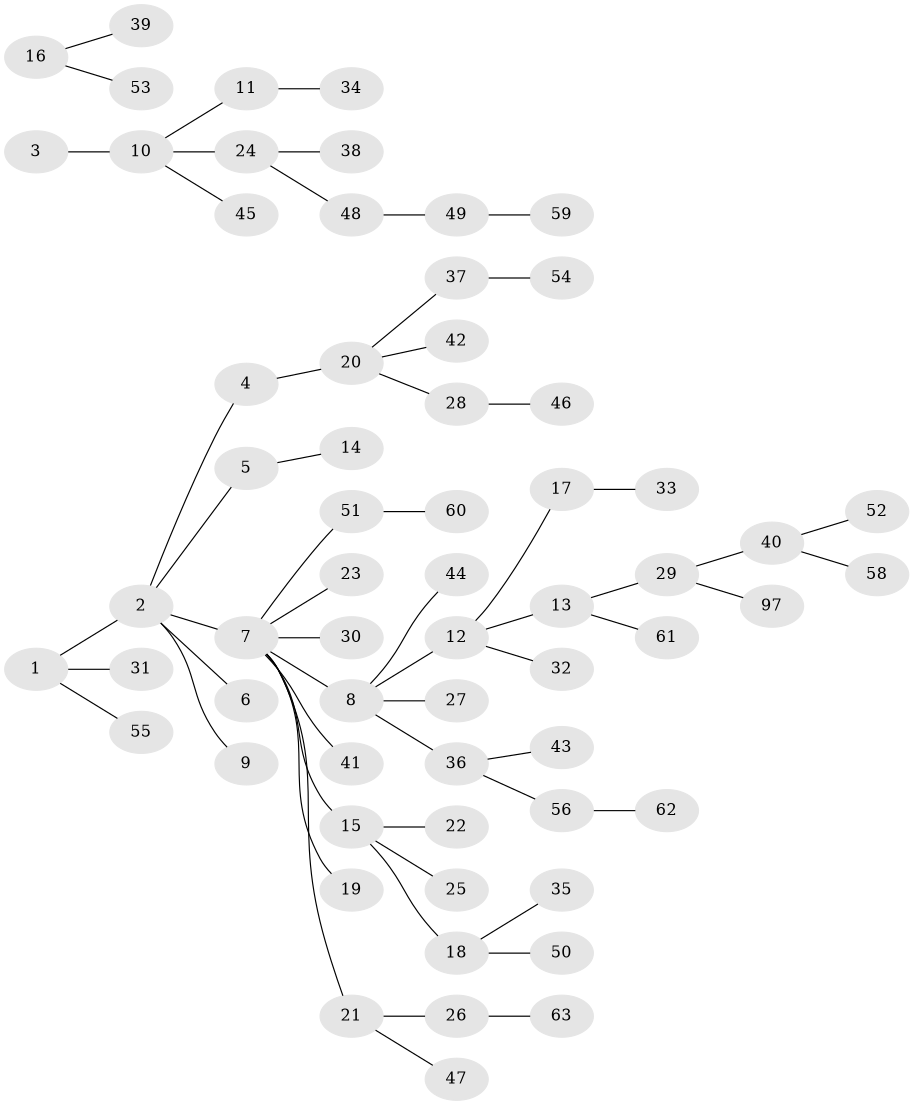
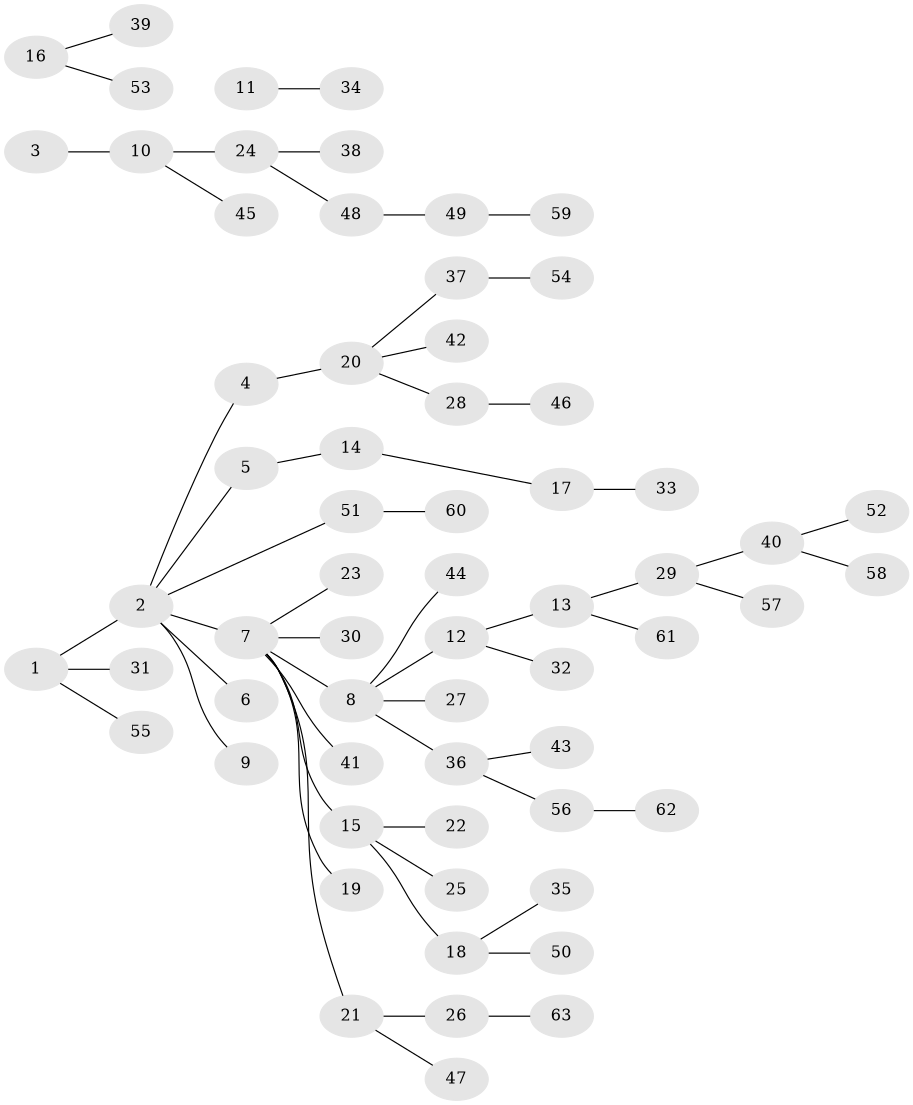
  graph {
    fontname="DejaVu Serif"
    rankdir=LR
    node [color=gray90 fontname="DejaVu Serif" style=filled]
    edge [fontname="DejaVu Serif"]
    1
    2
    31
    55
    4
    5
    6
    7
    9
    51
    3
    10
    20
    14
    8
    15
    19
    21
    23
    30
    41
    60
    11
    24
    45
    28
    37
    42
    17
    12
    27
    36
    44
    18
    22
    25
    26
    47
    13
    32
    43
    56
    34
    38
    48
    29
    61
    40
-   57 [label=97]
+   57
    16
    39
    53
    33
    35
    50
    46
    54
    63
    52
    58
    62
    49
    59
    1 -- 2
    1 -- 31
    1 -- 55
    2 -- 4
    2 -- 5
    2 -- 6
    2 -- 7
    2 -- 9
-   7 -- 51
+   2 -- 51
    4 -- 20
    5 -- 14
    7 -- 8
    7 -- 15
    7 -- 19
    7 -- 21
    7 -- 23
    7 -- 30
    7 -- 41
    51 -- 60
    3 -- 10
-   10 -- 11
    10 -- 24
    10 -- 45
    20 -- 28
    20 -- 37
    20 -- 42
-   12 -- 17
+   14 -- 17
    8 -- 12
    8 -- 27
    8 -- 36
    8 -- 44
    15 -- 18
    15 -- 22
    15 -- 25
    21 -- 26
    21 -- 47
    11 -- 34
    24 -- 38
    24 -- 48
    28 -- 46
    37 -- 54
    17 -- 33
    12 -- 13
    12 -- 32
    36 -- 43
    36 -- 56
    18 -- 35
    18 -- 50
    26 -- 63
    13 -- 29
    13 -- 61
    56 -- 62
    48 -- 49
    29 -- 40
    29 -- 57
    40 -- 52
    40 -- 58
    16 -- 39
    16 -- 53
    49 -- 59
  }
